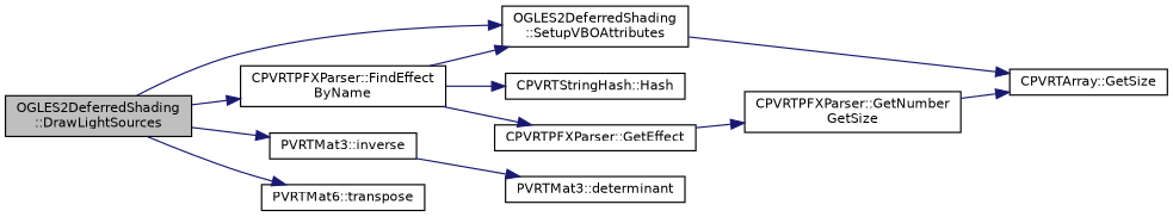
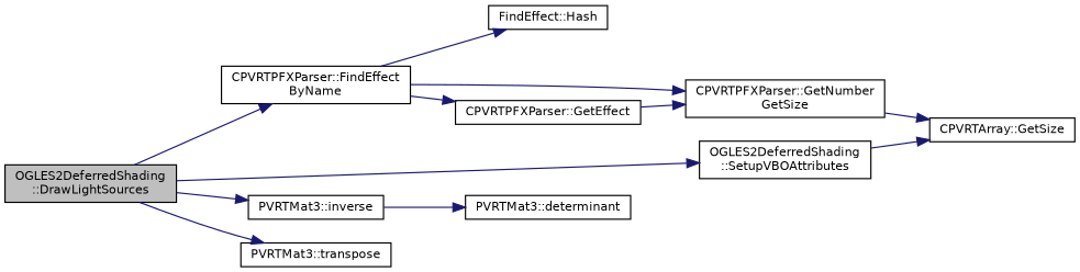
  digraph {
    rankdir=LR
    node [color=black fillcolor=white fontname=Helvetica fontsize=10 shape=record style=filled]
    edge [color=midnightblue fontname=Helvetica fontsize=10 labelfontname=Helvetica labelfontsize=10 style=solid]
    n1 [fillcolor=grey75 fontcolor=black height=0.2 label="OGLES2DeferredShading\l::DrawLightSources" width=0.4]
    n2 [height=0.2 label="CPVRTPFXParser::FindEffect\lByName" width=0.4]
    n3 [height=0.2 label="OGLES2DeferredShading\l::SetupVBOAttributes" width=0.4]
    n4 [height=0.2 label="PVRTMat3::inverse" width=0.4]
-   n5 [height=0.2 label="PVRTMat6::transpose" width=0.4]
-   n6 [height=0.2 label="CPVRTStringHash::Hash" width=0.4]
+   n5 [height=0.2 label="PVRTMat3::transpose" width=0.4]
+   n6 [height=0.2 label="FindEffect::Hash" width=0.4]
    n7 [height=0.2 label="CPVRTPFXParser::GetNumber\lGetSize" width=0.4]
    n8 [height=0.2 label="CPVRTPFXParser::GetEffect" width=0.4]
    n9 [height=0.2 label="CPVRTArray::GetSize" width=0.4]
    n10 [height=0.2 label="PVRTMat3::determinant" width=0.4]
    n1 -> n2
    n1 -> n3
    n1 -> n4
    n1 -> n5
    n2 -> n6
-   n2 -> n3
+   n2 -> n7
    n2 -> n8
    n3 -> n9
    n4 -> n10
    n7 -> n9
    n8 -> n7
  }
